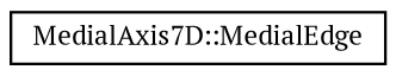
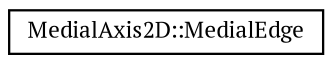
  digraph {
    rankdir=LR
    fontname="PT Serif"
-   n1 [color=black fillcolor=white fontname="PT Serif" fontsize=10 height=0.2 label="MedialAxis7D::MedialEdge" shape=record style=filled width=0.4]
+   n1 [color=black fillcolor=white fontname="PT Serif" fontsize=10 height=0.2 label="MedialAxis2D::MedialEdge" shape=record style=filled width=0.4]
  }
